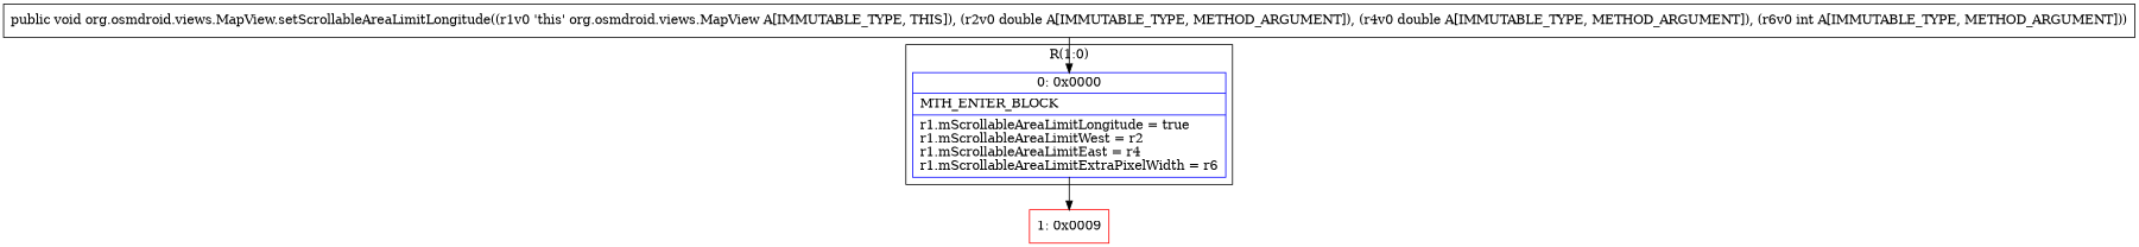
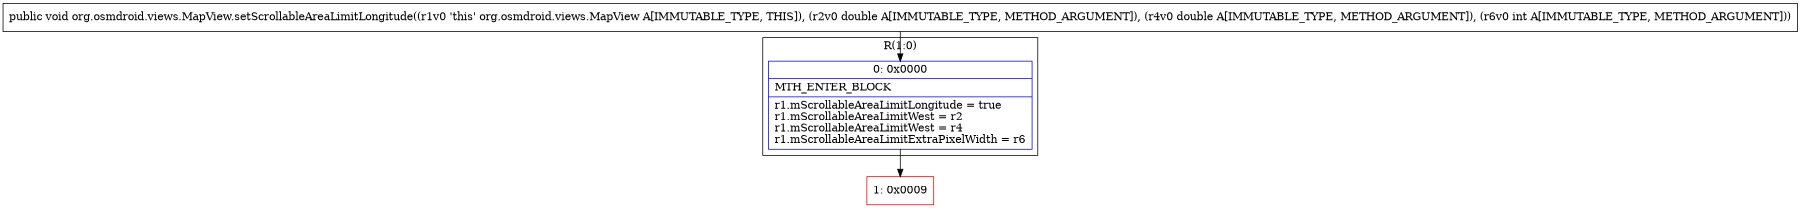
  digraph {
    node [shape=record]
-   n1 [color=blue label="{0\:\ 0x0000|MTH_ENTER_BLOCK\l|r1.mScrollableAreaLimitLongitude = true\lr1.mScrollableAreaLimitWest = r2\lr1.mScrollableAreaLimitEast = r4\lr1.mScrollableAreaLimitExtraPixelWidth = r6\l}"]
+   n1 [color=blue label="{0\:\ 0x0000|MTH_ENTER_BLOCK\l|r1.mScrollableAreaLimitLongitude = true\lr1.mScrollableAreaLimitWest = r2\lr1.mScrollableAreaLimitWest = r4\lr1.mScrollableAreaLimitExtraPixelWidth = r6\l}"]
    n2 [color=red label="{1\:\ 0x0009}"]
    n3 [label="{public void org.osmdroid.views.MapView.setScrollableAreaLimitLongitude((r1v0 'this' org.osmdroid.views.MapView A[IMMUTABLE_TYPE, THIS]), (r2v0 double A[IMMUTABLE_TYPE, METHOD_ARGUMENT]), (r4v0 double A[IMMUTABLE_TYPE, METHOD_ARGUMENT]), (r6v0 int A[IMMUTABLE_TYPE, METHOD_ARGUMENT])) }"]
    subgraph cluster_1 {
      label="R(1:0)"
      n1
    }
    n1 -> n2
    n3 -> n1
  }
